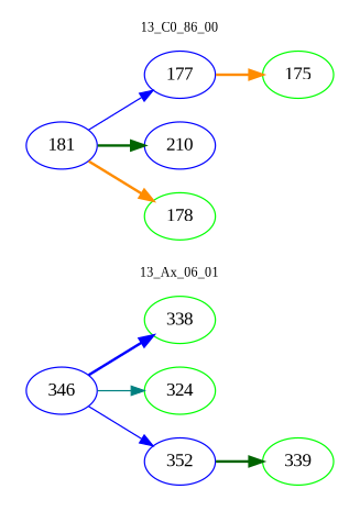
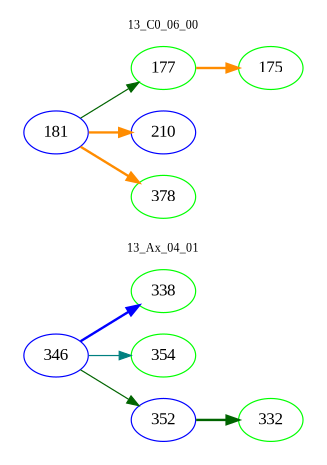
  digraph {
    fontname="Liberation Serif"
    rankdir=LR
    node [color=blue fontname="Liberation Serif"]
    edge [color=blue fontname="Liberation Serif" style=bold]
    n1 [label=346]
    n2 [label=352]
-   n3 [color=green label=324]
+   n3 [color=green label=354]
    n4 [color=green label=338]
-   n5 [color=green label=339]
+   n5 [color=green label=332]
    n6 [label=181]
-   n7 [color=green label=178]
+   n7 [color=green label=378]
    n8 [label=210]
-   n9 [label=177]
+   n9 [color=green label=177]
    n10 [color=green label=175]
    subgraph cluster_1 {
      color=white
      fontsize=10
-     label="13_Ax_06_01"
+     label="13_Ax_04_01"
      n1
      n2
      n3
      n4
      n5
    }
    subgraph cluster_2 {
      color=white
      fontsize=10
-     label="13_C0_86_00"
+     label="13_C0_06_00"
      n6
      n7
      n8
      n9
      n10
    }
-   n1 -> n2 [style=solid]
+   n1 -> n2 [color=darkgreen style=solid]
    n1 -> n3 [color=teal style=solid]
    n1 -> n4
    n2 -> n5 [color=darkgreen]
    n6 -> n7 [color=darkorange]
-   n6 -> n8 [color=darkgreen]
-   n6 -> n9 [style=solid]
+   n6 -> n8 [color=darkorange]
+   n6 -> n9 [color=darkgreen style=solid]
    n9 -> n10 [color=darkorange]
  }
